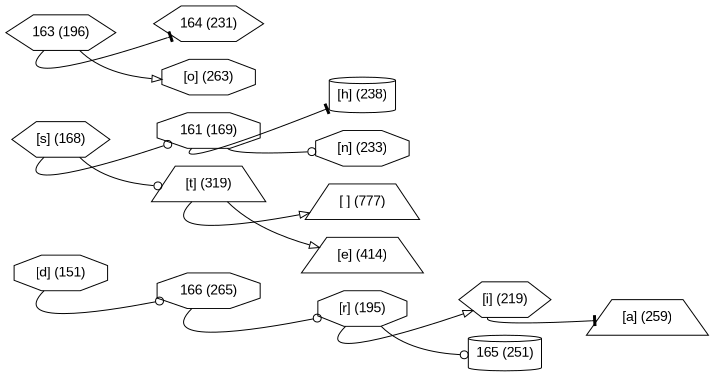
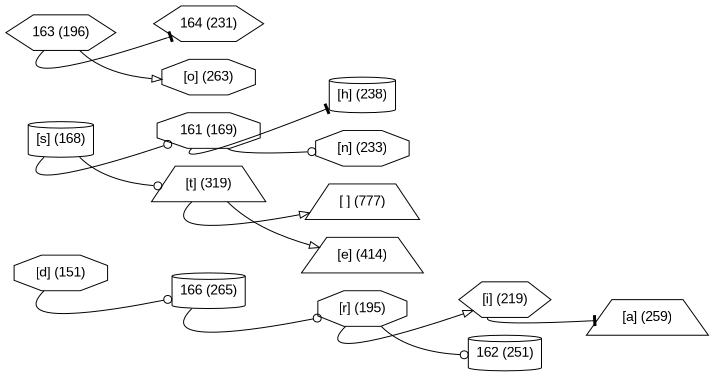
  digraph {
    rankdir=LR
    node [fontname=Arial shape=octagon]
    edge [arrowhead=odot tailport=sw]
    n1 [label="[d] (151)" width=0.5]
-   n2 [label="166 (265)" width=0.5]
+   n2 [label="166 (265)" shape=cylinder width=0.5]
    n3 [label="[r] (195)" width=0.5]
-   n4 [label="[s] (168)" shape=hexagon width=0.5]
+   n4 [label="[s] (168)" shape=cylinder width=0.5]
    n5 [label="161 (169)" width=0.5]
    n6 [label="[t] (319)" shape=trapezium width=0.5]
    n7 [label="[i] (219)" shape=hexagon width=0.5]
-   n8 [label="165 (251)" shape=cylinder width=0.5]
+   n8 [label="162 (251)" shape=cylinder width=0.5]
    n9 [label="163 (196)" shape=hexagon width=0.5]
    n10 [label="164 (231)" shape=hexagon width=0.5]
    n11 [label="[o] (263)" width=0.5]
    n12 [label="[a] (259)" shape=trapezium width=0.5]
    n13 [label="[h] (238)" shape=cylinder width=0.5]
    n14 [label="[n] (233)" width=0.5]
    n15 [label="[ ] (777)" shape=trapezium width=0.5]
    n16 [label="[e] (414)" shape=trapezium width=0.5]
    n1 -> n2
    n2 -> n3
    n3 -> n7 [arrowhead=onormal]
    n3 -> n8 [tailport=se]
    n4 -> n5
    n4 -> n6 [tailport=se]
    n5 -> n13 [arrowhead=tee]
    n5 -> n14 [tailport=se]
    n6 -> n15 [arrowhead=onormal]
    n6 -> n16 [arrowhead=onormal tailport=se]
    n7 -> n12 [arrowhead=tee]
    n9 -> n10 [arrowhead=tee]
    n9 -> n11 [arrowhead=onormal tailport=se]
  }
